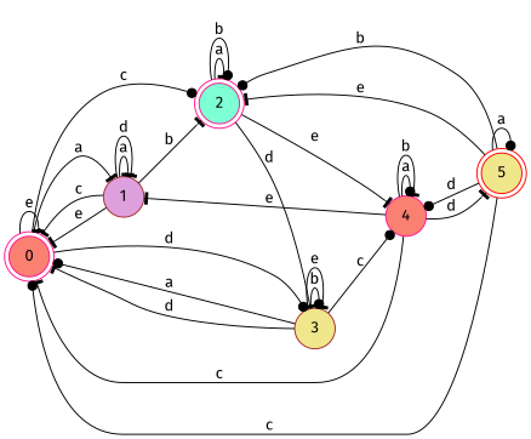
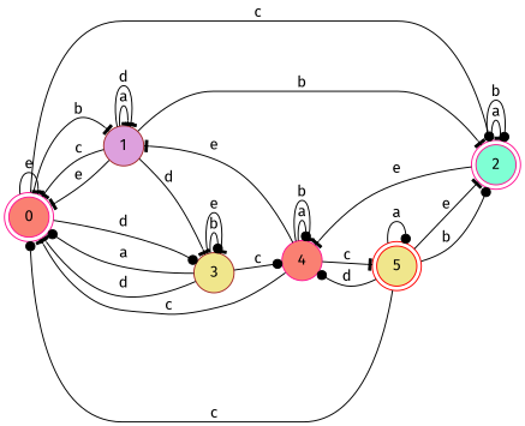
  digraph {
    fontname="Fira Sans"
    rankdir=LR
    node [color=deeppink fillcolor=salmon fontname="Fira Sans" shape=doublecircle style="rounded,filled"]
    edge [arrowhead=tee fontname="Fira Sans"]
    n1 [label=0]
    n2 [color=brown fillcolor=plum label=1 shape=circle style=filled]
    n3 [fillcolor=aquamarine label=2]
    n4 [color=brown fillcolor=khaki label=3 shape=circle style=filled]
    n5 [label=4 shape=circle style=filled]
    n6 [color=red fillcolor=khaki label=5]
    n1 -> n1 [label=e]
-   n1 -> n2 [label=a]
+   n1 -> n2 [label=b]
    n1 -> n3 [arrowhead=dot label=c]
    n1 -> n4 [arrowhead=dot label=d]
    n2 -> n1 [label=c]
    n2 -> n1 [label=e]
    n2 -> n2 [label=a]
    n2 -> n2 [label=d]
    n2 -> n3 [label=b]
    n3 -> n3 [label=a]
    n3 -> n3 [arrowhead=dot label=b]
-   n3 -> n4 [label=d]
+   n2 -> n4 [label=d]
    n3 -> n5 [label=e]
    n4 -> n1 [arrowhead=dot label=a]
    n4 -> n1 [label=d]
    n4 -> n4 [arrowhead=dot label=b]
    n4 -> n4 [label=e]
    n4 -> n5 [arrowhead=dot label=c]
    n5 -> n1 [label=c]
    n5 -> n2 [label=e]
    n5 -> n5 [arrowhead=dot label=a]
    n5 -> n5 [label=b]
-   n5 -> n6 [label=d]
+   n5 -> n6 [label=c]
    n6 -> n1 [arrowhead=dot label=c]
    n6 -> n3 [arrowhead=dot label=b]
    n6 -> n3 [label=e]
    n6 -> n5 [arrowhead=dot label=d]
    n6 -> n6 [arrowhead=dot label=a]
  }
